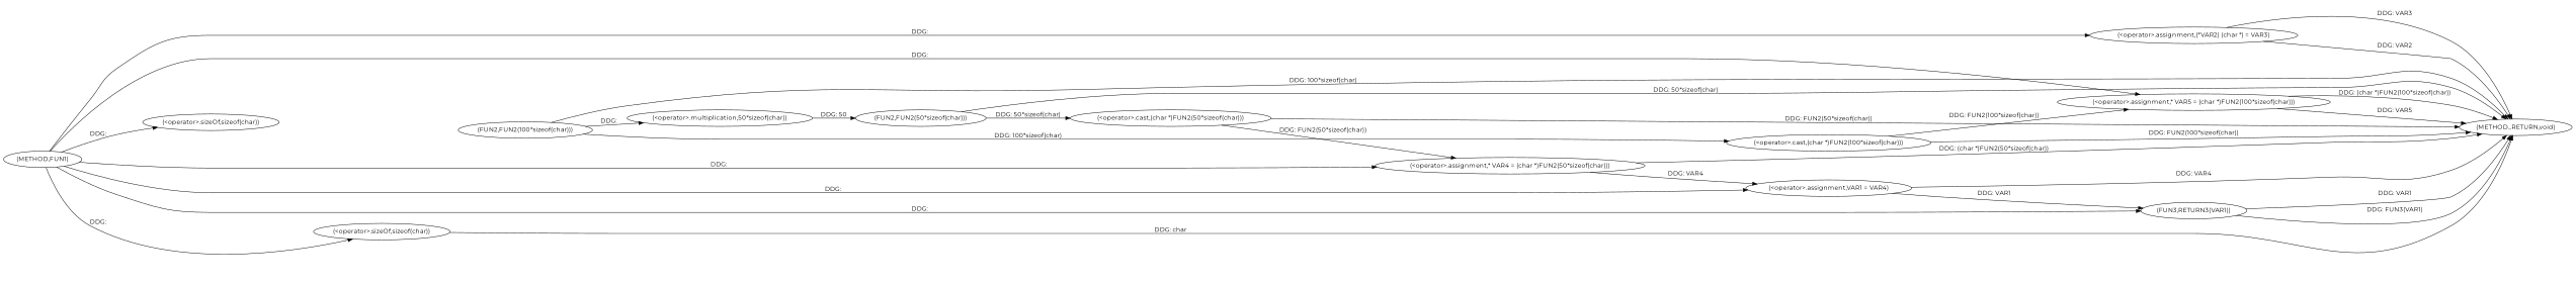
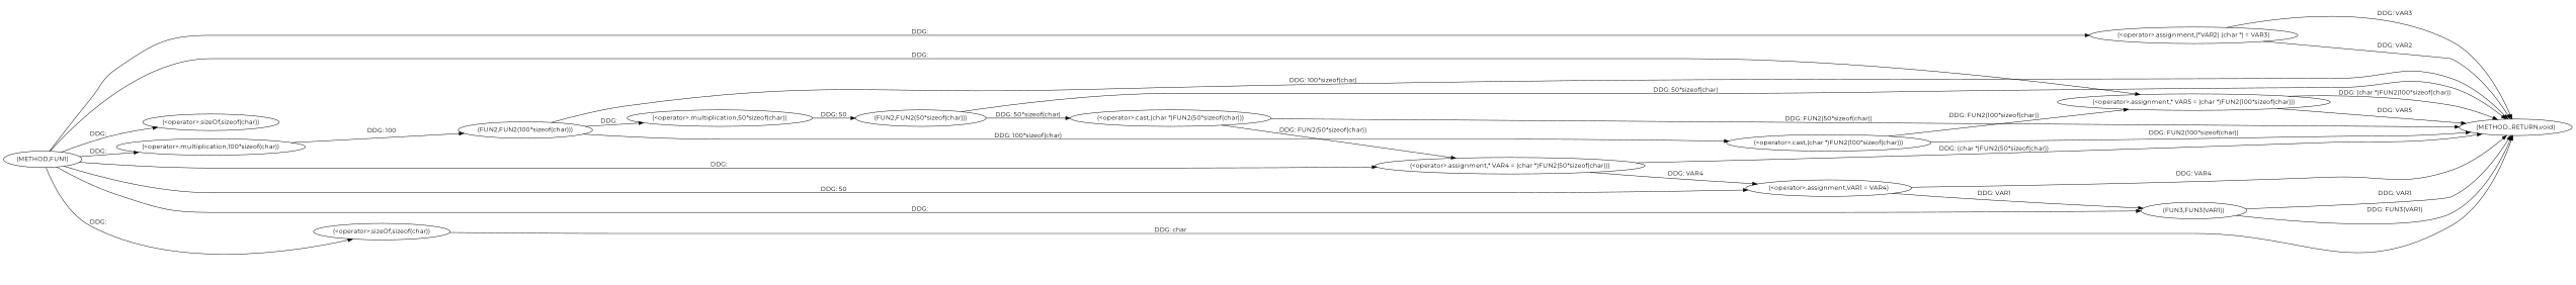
  digraph {
    fontname=Montserrat
    rankdir=LR
    node [fontname=Montserrat]
    edge [fontname=Montserrat]
    n1 [label="(METHOD,FUN1)"]
    n2 [label="(<operator>.assignment,(*VAR2) (char *) = VAR3)"]
    n3 [label="(<operator>.assignment,* VAR4 = (char *)FUN2(50*sizeof(char)))"]
    n4 [label="(<operator>.sizeOf,sizeof(char))"]
    n5 [label="(<operator>.assignment,* VAR5 = (char *)FUN2(100*sizeof(char)))"]
+   n6 [label="(<operator>.multiplication,100*sizeof(char))"]
    n7 [label="(<operator>.sizeOf,sizeof(char))"]
    n8 [label="(<operator>.assignment,VAR1 = VAR4)"]
-   n9 [label="(FUN3,RETURN3(VAR1))"]
+   n9 [label="(FUN3,FUN3(VAR1))"]
    n10 [label="(METHOD_RETURN,void)"]
    n11 [label="(<operator>.multiplication,50*sizeof(char))"]
    n12 [label="(FUN2,FUN2(50*sizeof(char)))"]
    n13 [label="(FUN2,FUN2(100*sizeof(char)))"]
    n14 [label="(<operator>.cast,(char *)FUN2(50*sizeof(char)))"]
    n15 [label="(<operator>.cast,(char *)FUN2(100*sizeof(char)))"]
    n1 -> n2 [label="DDG: "]
    n1 -> n3 [label="DDG: "]
    n1 -> n4 [label="DDG: "]
    n1 -> n5 [label="DDG: "]
+   n1 -> n6 [label="DDG: "]
    n1 -> n7 [label="DDG: "]
-   n1 -> n8 [label="DDG: "]
+   n1 -> n8 [label="DDG: 50"]
    n1 -> n9 [label="DDG: "]
    n2 -> n10 [label="DDG: VAR2"]
    n2 -> n10 [label="DDG: VAR3"]
    n3 -> n8 [label="DDG: VAR4"]
    n3 -> n10 [label="DDG: (char *)FUN2(50*sizeof(char))"]
    n5 -> n10 [label="DDG: VAR5"]
    n5 -> n10 [label="DDG: (char *)FUN2(100*sizeof(char))"]
+   n6 -> n13 [label="DDG: 100"]
    n7 -> n10 [label="DDG: char"]
    n8 -> n9 [label="DDG: VAR1"]
    n8 -> n10 [label="DDG: VAR4"]
    n9 -> n10 [label="DDG: VAR1"]
    n9 -> n10 [label="DDG: FUN3(VAR1)"]
    n11 -> n12 [label="DDG: 50"]
    n12 -> n10 [label="DDG: 50*sizeof(char)"]
    n12 -> n14 [label="DDG: 50*sizeof(char)"]
    n13 -> n10 [label="DDG: 100*sizeof(char)"]
    n13 -> n11 [label="DDG: "]
    n13 -> n15 [label="DDG: 100*sizeof(char)"]
    n14 -> n3 [label="DDG: FUN2(50*sizeof(char))"]
    n14 -> n10 [label="DDG: FUN2(50*sizeof(char))"]
    n15 -> n5 [label="DDG: FUN2(100*sizeof(char))"]
    n15 -> n10 [label="DDG: FUN2(100*sizeof(char))"]
  }
